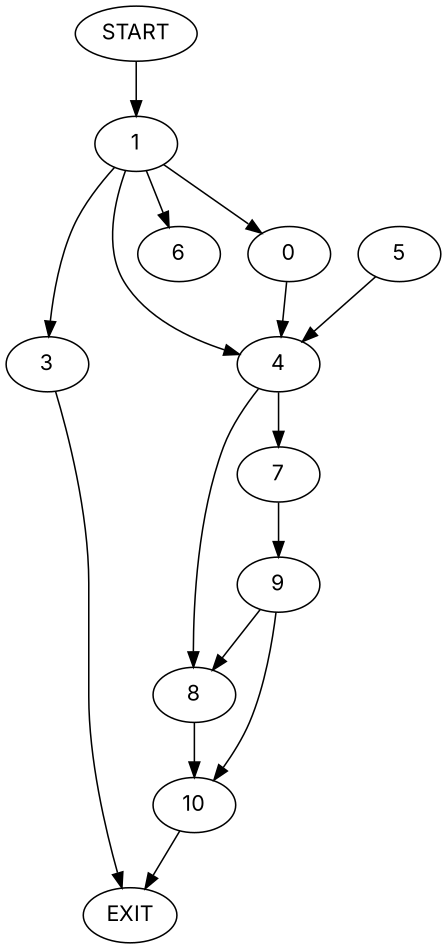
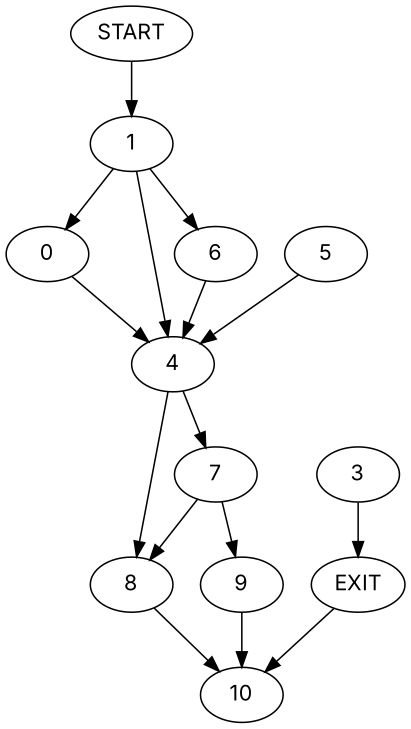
  digraph {
    fontname=Inter
    node [fontname=Inter]
    edge [fontname=Inter]
    n1 [label=START]
    1
    n3 [label=0]
    3
    4
    6
    n7 [label=EXIT]
    7
    8
    5
    9
    10
    n1 -> 1
    1 -> n3
-   1 -> 3
    1 -> 4
    1 -> 6
    n3 -> 4
    3 -> n7
    4 -> 7
    4 -> 8
-   9 -> 8
+   6 -> 4
+   7 -> 8
    7 -> 9
    8 -> 10
    5 -> 4
    9 -> 10
-   10 -> n7
+   n7 -> 10
  }
